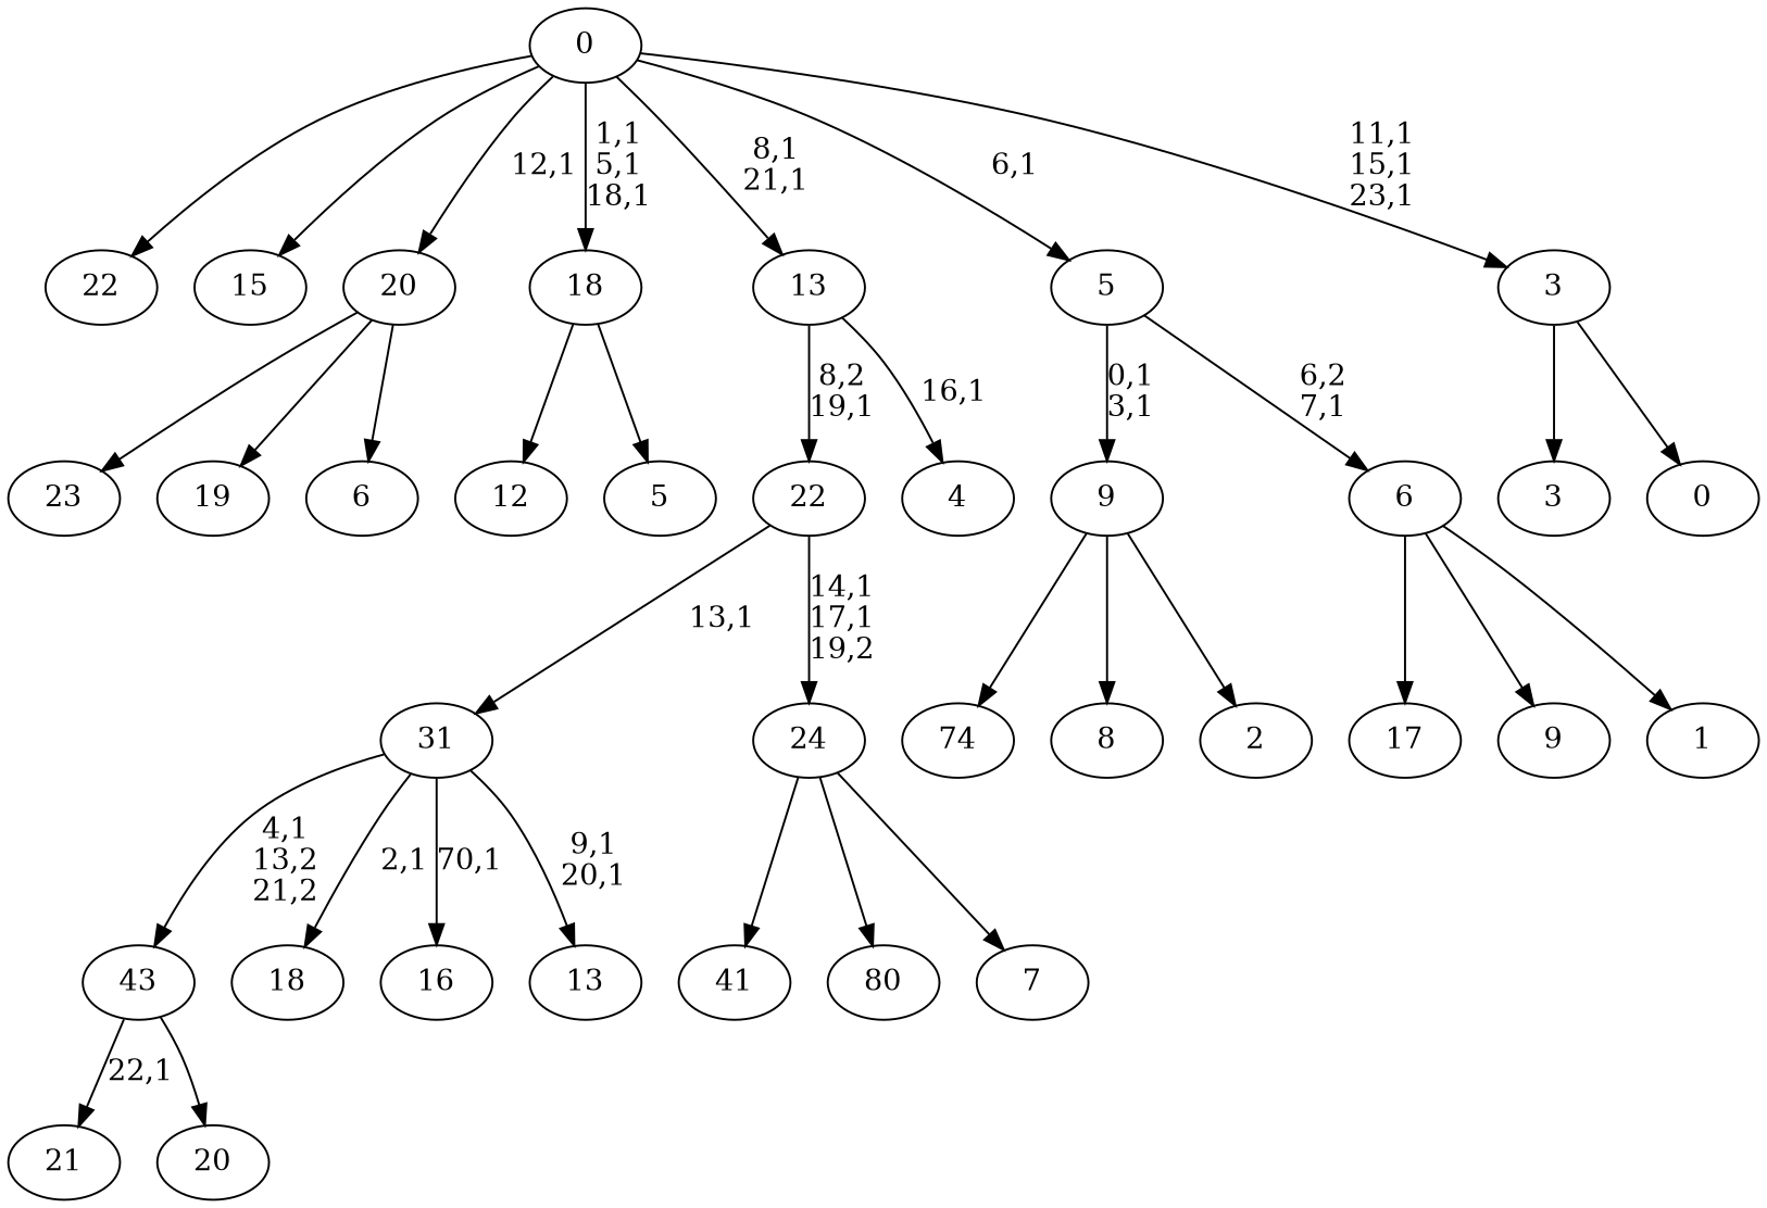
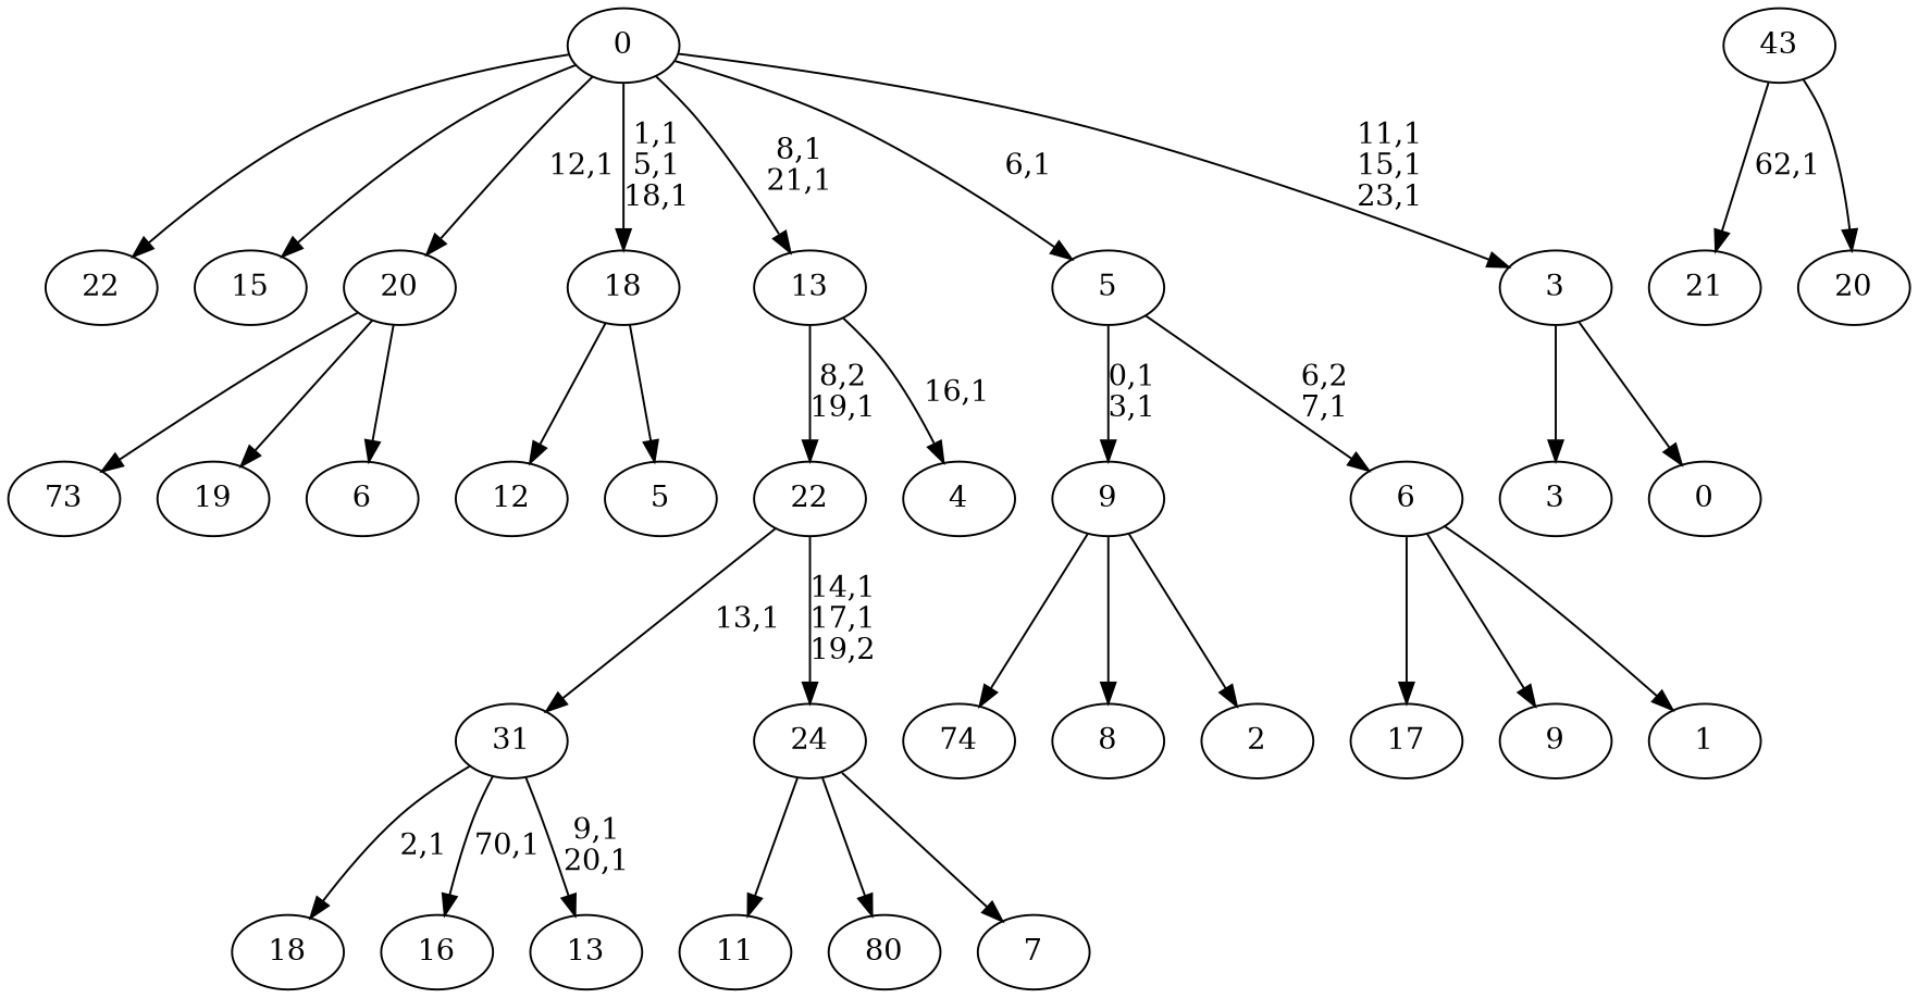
  digraph {
-   n1 [label=23]
+   n1 [label=73]
    n2 [label=22]
    n3 [label=21]
    n4 [label=20]
    43
    n6 [label=19]
    n7 [label=18]
    n8 [label=17]
    n9 [label=16]
    n10 [label=15]
    n11 [label=74]
    n12 [label=13]
    31
    n14 [label=12]
-   n15 [label=41]
+   n15 [label=11]
    n16 [label=80]
    n17 [label=9]
    n18 [label=8]
    n19 [label=7]
    24
    22
    n22 [label=6]
    20
    n24 [label=5]
    18
    n26 [label=4]
    13
    n28 [label=3]
    n29 [label=2]
    9
    n31 [label=1]
    6
    5
    n34 [label=0]
    3
    0
-   43 -> n3 [label="22,1"]
+   43 -> n3 [label="62,1"]
    43 -> n4
-   31 -> 43 [label="4,1\n13,2\n21,2"]
    31 -> n7 [label="2,1"]
    31 -> n9 [label="70,1"]
    31 -> n12 [label="9,1\n20,1"]
    24 -> n15
    24 -> n16
    24 -> n19
    22 -> 31 [label="13,1"]
    22 -> 24 [label="14,1\n17,1\n19,2"]
    20 -> n1
    20 -> n6
    20 -> n22
    18 -> n14
    18 -> n24
    13 -> 22 [label="8,2\n19,1"]
    13 -> n26 [label="16,1"]
    9 -> n11
    9 -> n18
    9 -> n29
    6 -> n8
    6 -> n17
    6 -> n31
    5 -> 9 [label="0,1\n3,1"]
    5 -> 6 [label="6,2\n7,1"]
    3 -> n28
    3 -> n34
    0 -> n2
    0 -> n10
    0 -> 20 [label="12,1"]
    0 -> 18 [label="1,1\n5,1\n18,1"]
    0 -> 13 [label="8,1\n21,1"]
    0 -> 5 [label="6,1"]
    0 -> 3 [label="11,1\n15,1\n23,1"]
  }
